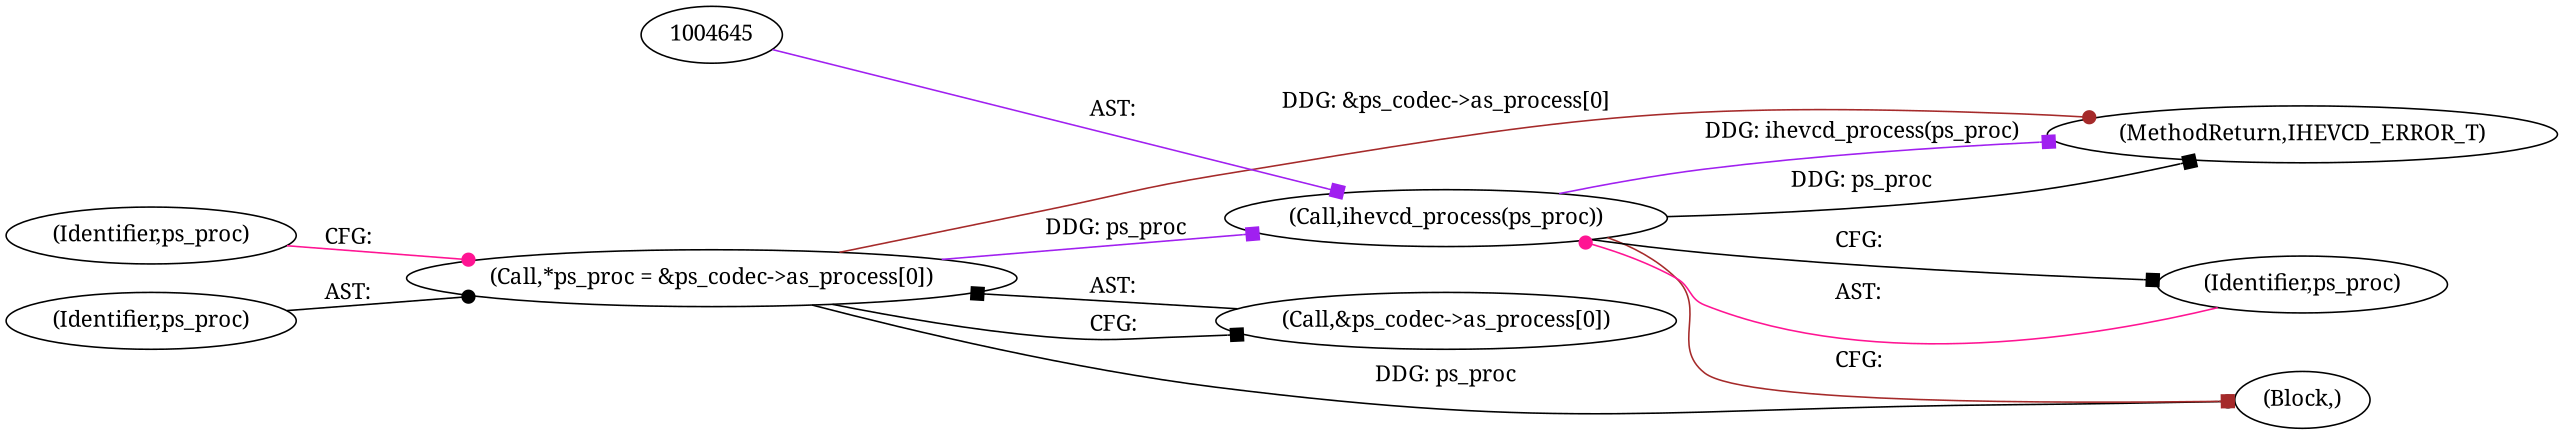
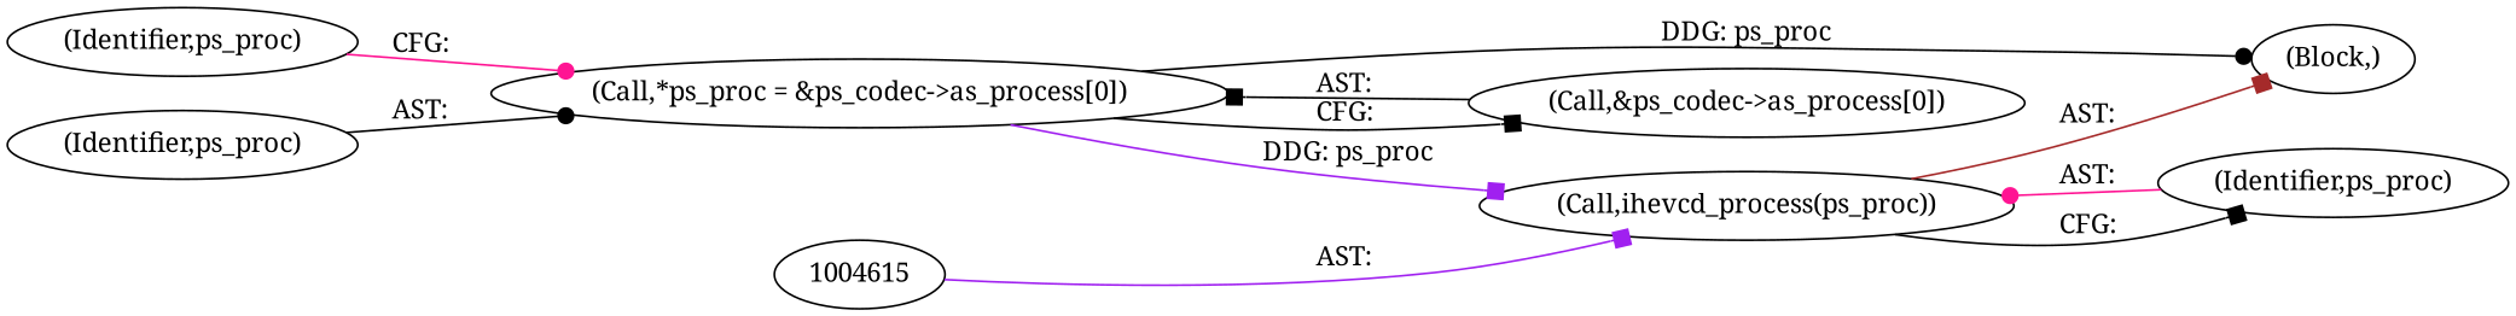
  digraph {
    fontname="Noto Serif"
    rankdir=LR
    node [fontname="Noto Serif"]
    edge [arrowhead=box color=black fontname="Noto Serif"]
    n1 [label="(Call,*ps_proc = &ps_codec->as_process[0])"]
    n2 [label="(Call,ihevcd_process(ps_proc))"]
    n3 [label="(Call,&ps_codec->as_process[0])"]
-   n4 [label="(MethodReturn,IHEVCD_ERROR_T)"]
    n5 [label="(Block,)"]
    n6 [label="(Identifier,ps_proc)"]
    n7 [label="(Identifier,ps_proc)"]
    n8 [label="(Identifier,ps_proc)"]
-   1004645
+   1004645 [label=1004615]
    n1 -> n2 [color=purple label="DDG: ps_proc"]
    n1 -> n3 [label="CFG: "]
-   n1 -> n4 [arrowhead=dot color=brown label="DDG: &ps_codec->as_process[0]"]
    n1 -> n5 [arrowhead=dot label="DDG: ps_proc"]
-   n2 -> n4 [label="DDG: ps_proc"]
-   n2 -> n4 [color=purple label="DDG: ihevcd_process(ps_proc)"]
-   n2 -> n5 [color=brown label="CFG: "]
+   n2 -> n5 [color=brown label="AST: "]
    n2 -> n6 [label="CFG: "]
    n3 -> n1 [label="AST: "]
    n6 -> n2 [arrowhead=dot color=deeppink label="AST: "]
    n7 -> n1 [arrowhead=dot color=deeppink label="CFG: "]
    n8 -> n1 [arrowhead=dot label="AST: "]
    1004645 -> n2 [color=purple label="AST: "]
  }
